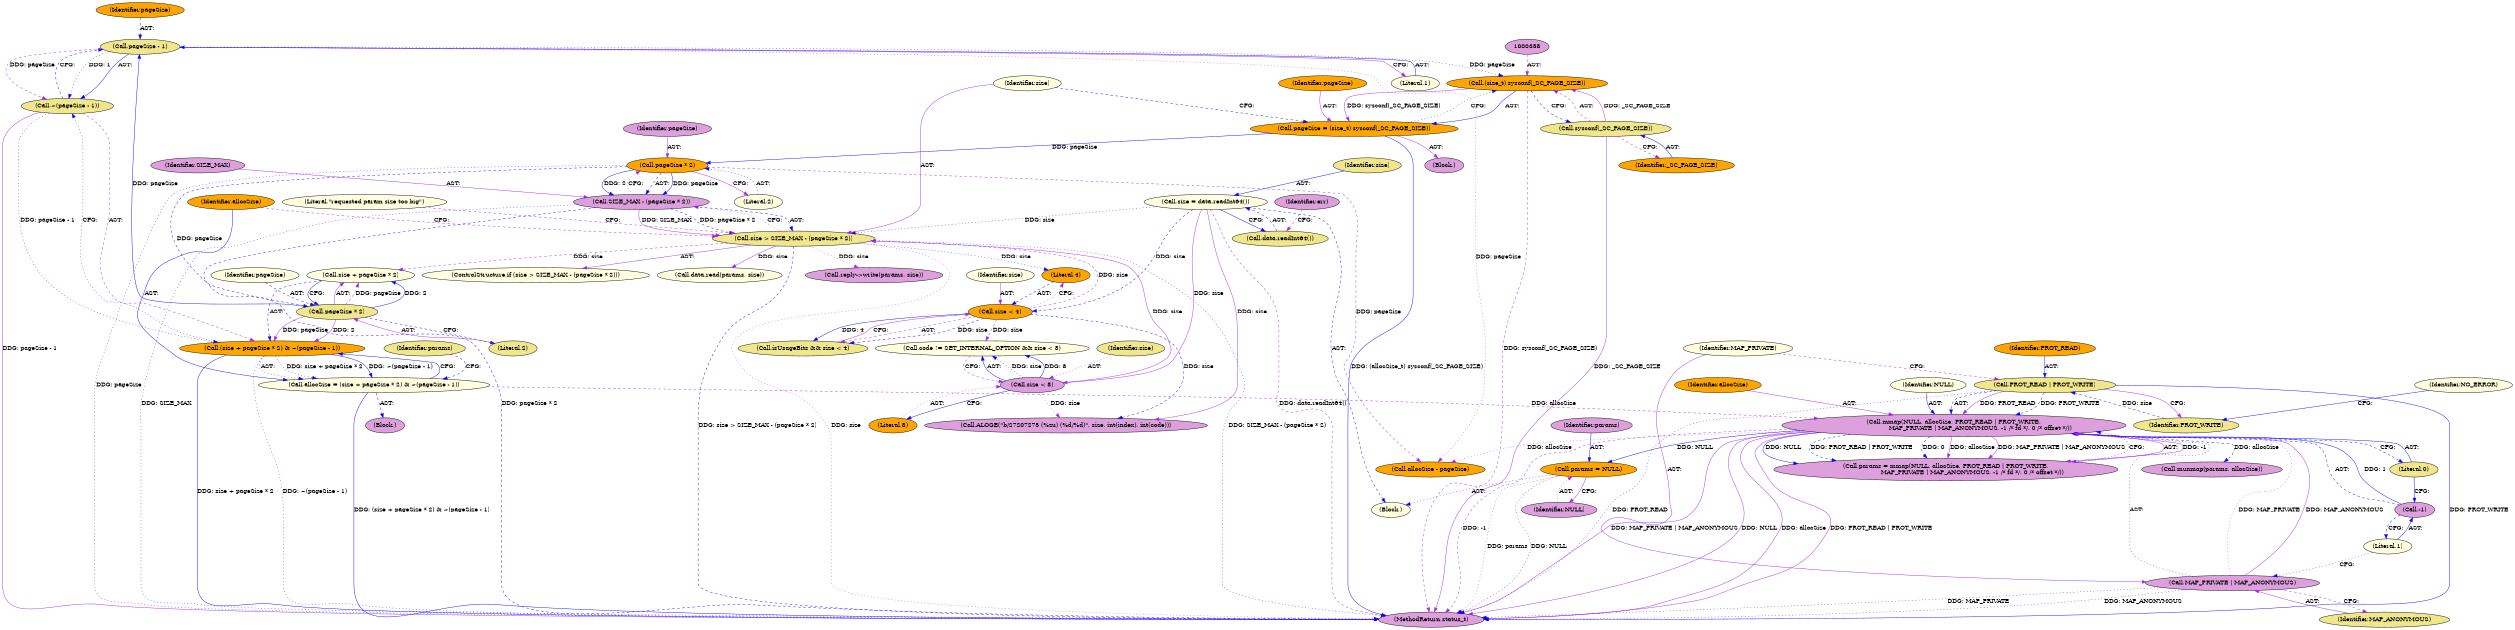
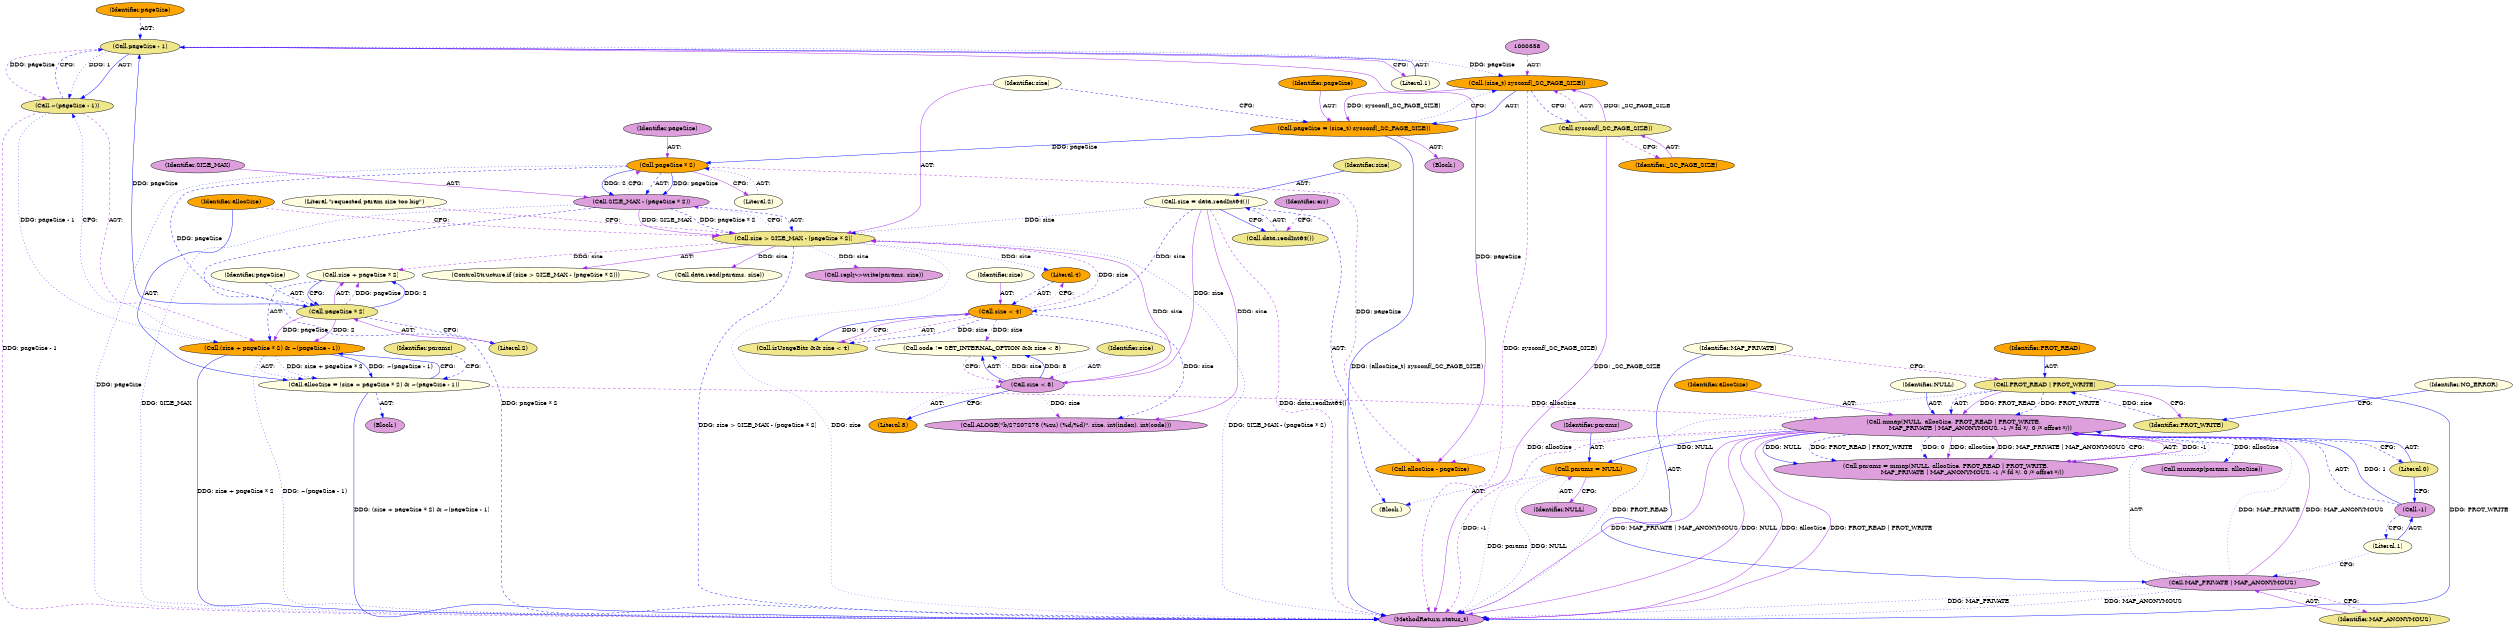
  digraph {
    node [fillcolor=plum style=filled]
    edge [color=blue style=solid]
    n1 [fillcolor=orange label="(Call,params = NULL)"]
    n2 [label="(MethodReturn,status_t)"]
    n3 [fillcolor=lightyellow label="(Block,)"]
    n4 [label="(Identifier,NULL)"]
    n5 [label="(Call,mmap(NULL, allocSize, PROT_READ | PROT_WRITE,\n                            MAP_PRIVATE | MAP_ANONYMOUS, -1 /* fd */, 0 /* offset */))"]
    n6 [fillcolor=orange label="(Call,allocSize - pageSize)"]
    n7 [label="(Call,params = mmap(NULL, allocSize, PROT_READ | PROT_WRITE,\n                            MAP_PRIVATE | MAP_ANONYMOUS, -1 /* fd */, 0 /* offset */))"]
    n8 [label="(Call,munmap(params, allocSize))"]
    n9 [fillcolor=khaki label="(Literal,0)"]
    n10 [label="(Call,-1)"]
    n11 [fillcolor=lightyellow label="(Call,allocSize = (size + pageSize * 2) & ~(pageSize - 1))"]
    n12 [fillcolor=orange label="(Call,(size + pageSize * 2) & ~(pageSize - 1))"]
    n13 [label="(Block,)"]
    n14 [fillcolor=khaki label="(Call,~(pageSize - 1))"]
    n15 [fillcolor=khaki label="(Call,pageSize - 1)"]
    n16 [fillcolor=khaki label="(Call,size > SIZE_MAX - (pageSize * 2))"]
    n17 [label="(Call,SIZE_MAX - (pageSize * 2))"]
    n18 [fillcolor=lightyellow label="(ControlStructure,if (size > SIZE_MAX - (pageSize * 2)))"]
    n19 [fillcolor=lightyellow label="(Call,data.read(params, size))"]
    n20 [fillcolor=lightyellow label="(Call,size + pageSize * 2)"]
    n21 [label="(Call,reply->write(params, size))"]
    n22 [fillcolor=orange label="(Literal,4)"]
    n23 [fillcolor=orange label="(Call,pageSize * 2)"]
    n24 [fillcolor=khaki label="(Call,pageSize * 2)"]
    n25 [fillcolor=lightyellow label="(Call,size = data.readInt64())"]
    n26 [fillcolor=orange label="(Call,size < 4)"]
    n27 [label="(Call,size < 8)"]
    n28 [label="(Call,ALOGE(\"b/27207275 (%zu) (%d/%d)\", size, int(index), int(code)))"]
    n29 [fillcolor=khaki label="(Call,data.readInt64())"]
    n30 [fillcolor=khaki label="(Call,isUsageBits && size < 4)"]
    n31 [fillcolor=lightyellow label="(Call,code != SET_INTERNAL_OPTION && size < 8)"]
    n32 [fillcolor=orange label="(Literal,8)"]
    n33 [fillcolor=lightyellow label="(Literal,2)"]
    n34 [fillcolor=khaki label="(Literal,2)"]
    n35 [fillcolor=orange label="(Call,pageSize = (size_t) sysconf(_SC_PAGE_SIZE))"]
    n36 [fillcolor=orange label="(Call,(size_t) sysconf(_SC_PAGE_SIZE))"]
    n37 [label="(Block,)"]
    n38 [fillcolor=khaki label="(Call,sysconf(_SC_PAGE_SIZE))"]
    n39 [fillcolor=orange label="(Identifier,_SC_PAGE_SIZE)"]
    n40 [fillcolor=lightyellow label="(Literal,1)"]
    n41 [fillcolor=khaki label="(Call,PROT_READ | PROT_WRITE)"]
    n42 [fillcolor=khaki label="(Identifier,PROT_WRITE)"]
    n43 [label="(Call,MAP_PRIVATE | MAP_ANONYMOUS)"]
    n44 [fillcolor=khaki label="(Identifier,MAP_ANONYMOUS)"]
    n45 [fillcolor=lightyellow label="(Literal,1)"]
    n46 [fillcolor=lightyellow label="(Identifier,NO_ERROR)"]
    n47 [label="(Identifier,SIZE_MAX)"]
    n48 [fillcolor=lightyellow label="(Identifier,MAP_PRIVATE)"]
    n49 [fillcolor=orange label="(Identifier,PROT_READ)"]
    n50 [fillcolor=orange label="(Identifier,allocSize)"]
    n51 [fillcolor=lightyellow label="(Literal,\"requested param size too big\")"]
    n52 [fillcolor=orange label="(Identifier,pageSize)"]
    n53 [fillcolor=lightyellow label="(Identifier,pageSize)"]
    n54 [fillcolor=lightyellow label="(Identifier,size)"]
    n55 [fillcolor=khaki label="(Identifier,params)"]
    n56 [label="(Identifier,err)"]
    n57 [label="(Identifier,params)"]
    n58 [fillcolor=lightyellow label="(Identifier,NULL)"]
    n59 [fillcolor=orange label="(Identifier,allocSize)"]
    n60 [label="(Identifier,pageSize)"]
    n61 [fillcolor=khaki label="(Identifier,size)"]
    n62 [fillcolor=orange label="(Identifier,pageSize)"]
    n63 [fillcolor=khaki label="(Identifier,size)"]
    n64 [fillcolor=lightyellow label="(Identifier,size)"]
    1000358
    n1 -> n2 [color=purple label="DDG: params" style=dotted]
    n1 -> n2 [label="DDG: NULL" style=dotted]
    n1 -> n3 [label="AST: " style=dotted]
    n1 -> n4 [color=purple label="CFG: "]
    n4 -> n1 [color=purple label="AST: " style=dotted]
    n5 -> n1 [label="DDG: NULL"]
    n5 -> n2 [color=purple label="DDG: -1" style=dashed]
    n5 -> n2 [color=purple label="DDG: MAP_PRIVATE | MAP_ANONYMOUS"]
    n5 -> n2 [color=purple label="DDG: NULL"]
    n5 -> n2 [color=purple label="DDG: allocSize"]
    n5 -> n2 [color=purple label="DDG: PROT_READ | PROT_WRITE"]
    n5 -> n6 [color=purple label="DDG: allocSize" style=dotted]
    n5 -> n7 [color=purple label="AST: "]
    n5 -> n7 [color=purple label="DDG: -1"]
    n5 -> n7 [label="DDG: NULL"]
    n5 -> n7 [label="DDG: PROT_READ | PROT_WRITE" style=dashed]
    n5 -> n7 [label="DDG: 0" style=dashed]
    n5 -> n7 [color=purple label="DDG: allocSize"]
    n5 -> n7 [color=purple label="DDG: MAP_PRIVATE | MAP_ANONYMOUS"]
    n5 -> n8 [label="DDG: allocSize" style=dashed]
    n5 -> n9 [label="CFG: " style=dashed]
    n7 -> n5 [label="CFG: " style=dotted]
    n9 -> n5 [label="AST: "]
    n9 -> n10 [label="CFG: "]
    n10 -> n5 [label="AST: " style=dashed]
    n10 -> n5 [label="DDG: 1"]
    n10 -> n45 [label="CFG: " style=dashed]
    n11 -> n2 [label="DDG: (size + pageSize * 2) & ~(pageSize - 1)"]
    n11 -> n5 [color=purple label="DDG: allocSize" style=dashed]
    n11 -> n12 [label="CFG: "]
    n11 -> n13 [label="AST: " style=dashed]
    n12 -> n2 [label="DDG: size + pageSize * 2"]
    n12 -> n2 [label="DDG: ~(pageSize - 1)" style=dotted]
    n12 -> n11 [label="AST: " style=dotted]
    n12 -> n11 [label="DDG: size + pageSize * 2" style=dotted]
    n12 -> n11 [label="DDG: ~(pageSize - 1)"]
    n12 -> n14 [label="CFG: " style=dotted]
-   n14 -> n2 [color=purple label="DDG: pageSize - 1"]
+   n14 -> n2 [color=purple label="DDG: pageSize - 1" style=dashed]
    n14 -> n12 [color=purple label="AST: " style=dashed]
    n14 -> n12 [label="DDG: pageSize - 1" style=dotted]
    n14 -> n15 [label="CFG: " style=dashed]
-   n15 -> n6 [color=purple label="DDG: pageSize" style=dotted]
+   n15 -> n6 [color=purple label="DDG: pageSize"]
    n15 -> n14 [label="AST: "]
    n15 -> n14 [color=purple label="DDG: pageSize" style=dashed]
    n15 -> n14 [label="DDG: 1" style=dotted]
    n15 -> n36 [label="DDG: pageSize" style=dotted]
    n15 -> n40 [color=purple label="CFG: "]
    n16 -> n2 [label="DDG: SIZE_MAX - (pageSize * 2)" style=dotted]
    n16 -> n2 [label="DDG: size > SIZE_MAX - (pageSize * 2)" style=dashed]
    n16 -> n2 [color=purple label="DDG: size" style=dotted]
    n16 -> n17 [color=purple label="CFG: " style=dotted]
    n16 -> n18 [color=purple label="AST: "]
    n16 -> n19 [color=purple label="DDG: size"]
    n16 -> n20 [color=purple label="DDG: size" style=dashed]
    n16 -> n21 [color=purple label="DDG: size" style=dotted]
    n16 -> n22 [label="DDG: size" style=dotted]
    n17 -> n2 [label="DDG: SIZE_MAX" style=dotted]
    n17 -> n2 [label="DDG: pageSize * 2" style=dashed]
    n17 -> n16 [label="AST: " style=dashed]
    n17 -> n16 [color=purple label="DDG: SIZE_MAX"]
    n17 -> n16 [label="DDG: pageSize * 2" style=dashed]
    n17 -> n23 [color=purple label="CFG: " style=dotted]
    n20 -> n12 [label="AST: " style=dashed]
    n20 -> n24 [label="CFG: "]
    n22 -> n26 [label="AST: " style=dashed]
    n23 -> n2 [label="DDG: pageSize" style=dotted]
    n23 -> n6 [color=purple label="DDG: pageSize" style=dashed]
    n23 -> n17 [label="AST: " style=dashed]
    n23 -> n17 [label="DDG: pageSize"]
    n23 -> n17 [label="DDG: 2"]
    n23 -> n24 [label="DDG: pageSize" style=dashed]
    n23 -> n33 [color=purple label="CFG: "]
    n24 -> n12 [color=purple label="DDG: pageSize"]
    n24 -> n12 [color=purple label="DDG: 2"]
    n24 -> n15 [label="DDG: pageSize"]
    n24 -> n20 [color=purple label="AST: "]
    n24 -> n20 [color=purple label="DDG: pageSize" style=dashed]
    n24 -> n20 [label="DDG: 2"]
    n24 -> n34 [label="CFG: " style=dashed]
    n25 -> n2 [color=purple label="DDG: data.readInt64()" style=dashed]
    n25 -> n3 [label="AST: " style=dashed]
    n25 -> n16 [label="DDG: size" style=dotted]
    n25 -> n26 [label="DDG: size" style=dashed]
    n25 -> n27 [color=purple label="DDG: size"]
    n25 -> n28 [color=purple label="DDG: size"]
    n25 -> n29 [label="CFG: "]
    n26 -> n16 [color=purple label="DDG: size" style=dashed]
    n26 -> n22 [color=purple label="CFG: " style=dotted]
    n26 -> n28 [label="DDG: size" style=dashed]
    n26 -> n30 [color=purple label="AST: " style=dashed]
    n26 -> n30 [label="DDG: size" style=dashed]
    n26 -> n30 [label="DDG: 4"]
    n26 -> n31 [color=purple label="DDG: size" style=dashed]
    n27 -> n16 [color=purple label="DDG: size"]
    n27 -> n28 [color=purple label="DDG: size" style=dotted]
    n27 -> n31 [label="AST: "]
    n27 -> n31 [label="DDG: size" style=dotted]
    n27 -> n31 [label="DDG: 8"]
    n27 -> n32 [label="CFG: "]
    n29 -> n25 [label="AST: " style=dashed]
    n30 -> n26 [color=purple label="CFG: "]
    n31 -> n27 [color=purple label="CFG: " style=dashed]
    n32 -> n27 [color=purple label="AST: " style=dotted]
    n33 -> n23 [label="AST: " style=dotted]
    n34 -> n24 [color=purple label="AST: "]
    n35 -> n2 [label="DDG: (allocSize_t) sysconf(_SC_PAGE_SIZE)"]
    n35 -> n23 [label="DDG: pageSize"]
    n35 -> n36 [label="CFG: " style=dotted]
    n35 -> n37 [color=purple label="AST: "]
    n36 -> n2 [color=purple label="DDG: sysconf(_SC_PAGE_SIZE)" style=dashed]
    n36 -> n35 [label="AST: "]
    n36 -> n35 [color=purple label="DDG: sysconf(_SC_PAGE_SIZE)"]
    n36 -> n38 [label="CFG: " style=dashed]
    n38 -> n2 [color=purple label="DDG: _SC_PAGE_SIZE"]
    n38 -> n36 [color=purple label="AST: " style=dashed]
    n38 -> n36 [color=purple label="DDG: _SC_PAGE_SIZE"]
    n38 -> n39 [color=purple label="CFG: " style=dashed]
-   n39 -> n38 [label="AST: "]
+   n39 -> n38 [color=purple label="AST: "]
    n40 -> n15 [label="AST: "]
    n41 -> n2 [label="DDG: PROT_READ" style=dotted]
    n41 -> n2 [label="DDG: PROT_WRITE"]
    n41 -> n5 [label="AST: " style=dashed]
    n41 -> n5 [color=purple label="DDG: PROT_READ"]
    n41 -> n5 [label="DDG: PROT_WRITE" style=dashed]
    n41 -> n42 [color=purple label="CFG: "]
    n42 -> n41 [label="DDG: size" style=dashed]
    n43 -> n2 [label="DDG: MAP_ANONYMOUS" style=dotted]
    n43 -> n2 [label="DDG: MAP_PRIVATE" style=dotted]
    n43 -> n5 [label="AST: " style=dotted]
    n43 -> n5 [color=purple label="DDG: MAP_PRIVATE" style=dotted]
    n43 -> n5 [color=purple label="DDG: MAP_ANONYMOUS"]
    n43 -> n44 [color=purple label="CFG: " style=dashed]
    n44 -> n43 [color=purple label="AST: "]
    n45 -> n10 [label="AST: "]
    n45 -> n43 [label="CFG: " style=dotted]
    n46 -> n42 [label="CFG: "]
    n47 -> n17 [color=purple label="AST: "]
    n48 -> n41 [color=purple label="CFG: " style=dashed]
-   n48 -> n43 [color=purple label="AST: "]
+   n48 -> n43 [label="AST: "]
    n49 -> n41 [label="AST: "]
    n50 -> n11 [label="AST: "]
    n50 -> n16 [color=purple label="CFG: " style=dashed]
    n51 -> n16 [color=purple label="CFG: " style=dashed]
    n52 -> n35 [color=purple label="AST: "]
    n53 -> n24 [label="AST: " style=dashed]
    n54 -> n16 [color=purple label="AST: "]
    n54 -> n35 [label="CFG: " style=dashed]
    n55 -> n11 [label="CFG: " style=dashed]
    n56 -> n29 [color=purple label="CFG: " style=dashed]
    n57 -> n1 [label="AST: "]
    n58 -> n5 [label="AST: "]
    n59 -> n5 [color=purple label="AST: "]
    n60 -> n23 [color=purple label="AST: "]
    n61 -> n27 [color=purple label="AST: " style=dotted]
    n62 -> n15 [label="AST: " style=dashed]
    n63 -> n25 [label="AST: "]
    n64 -> n26 [color=purple label="AST: "]
    1000358 -> n36 [color=purple label="AST: " style=dashed]
  }
